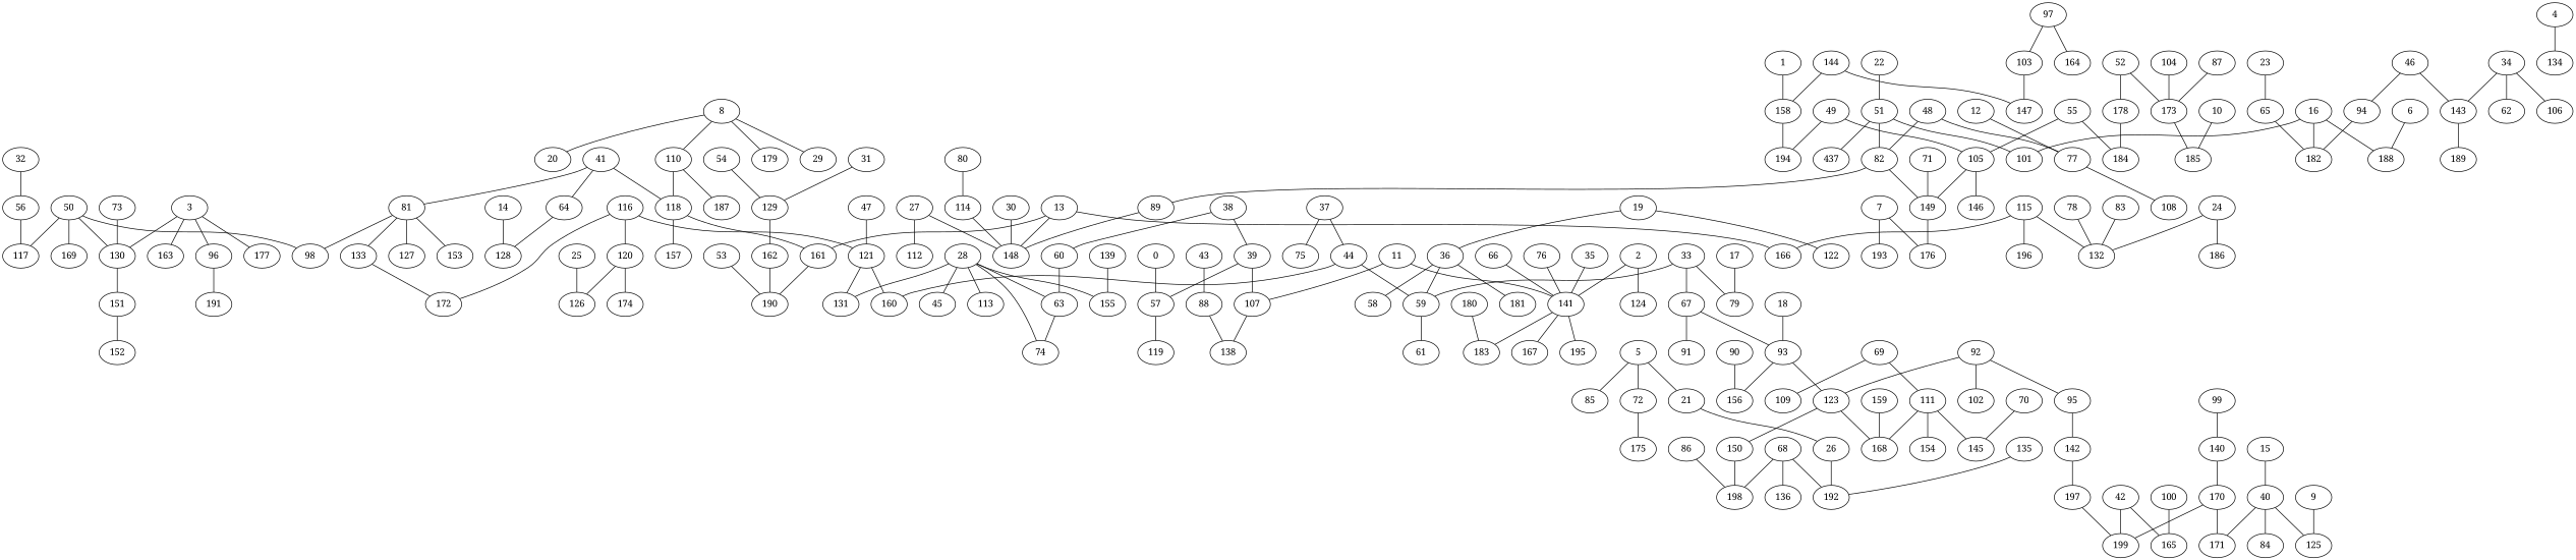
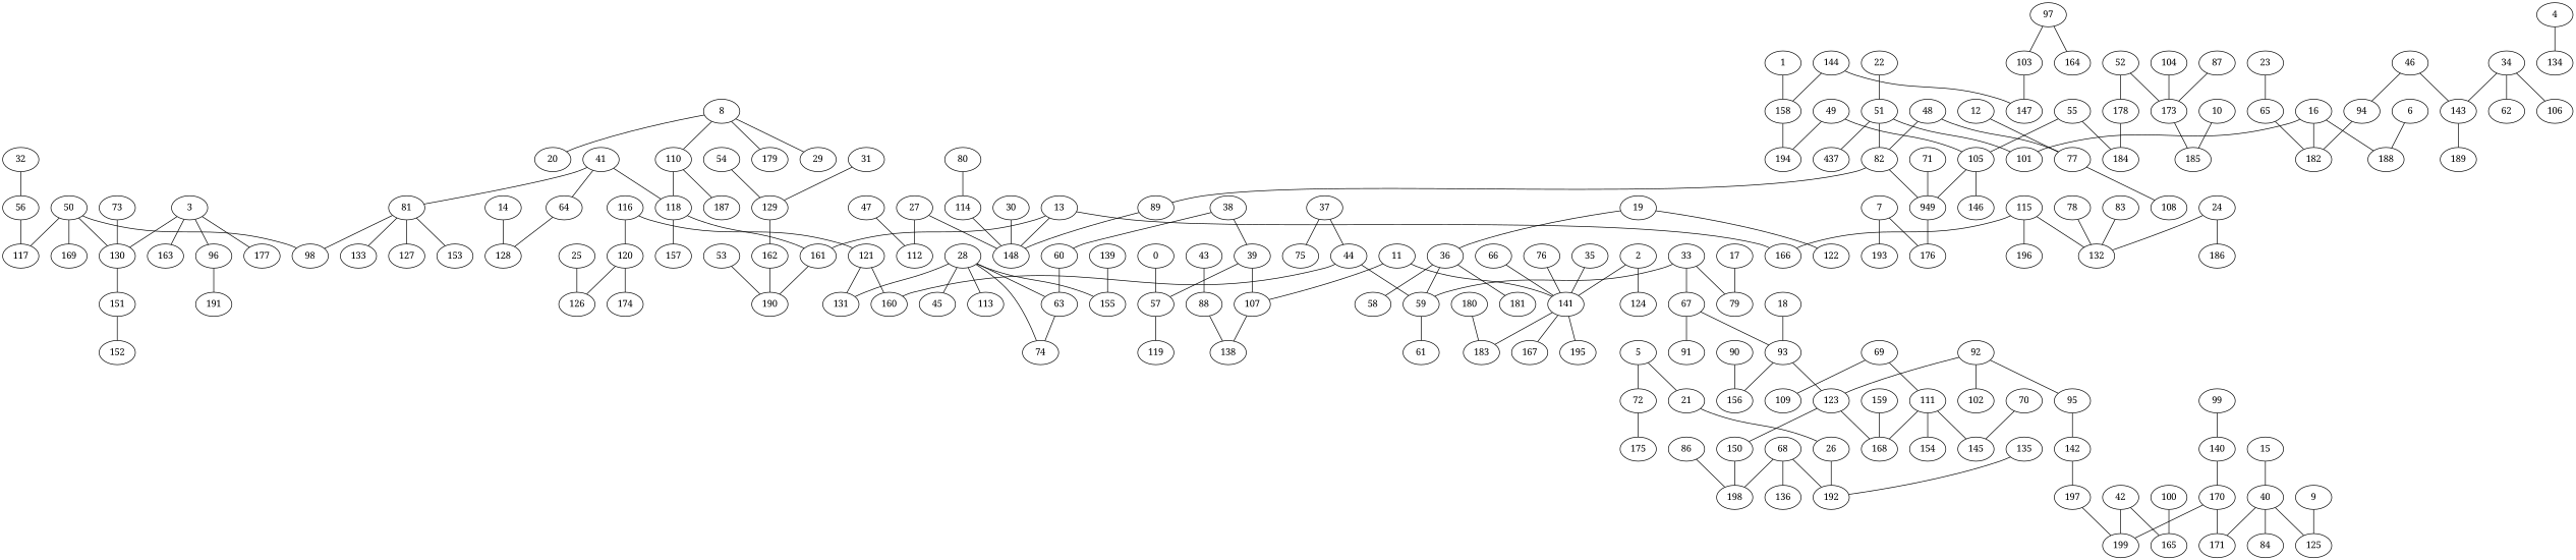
  graph {
    fontname="Noto Serif"
    node [fontname="Noto Serif"]
    edge [Label=8.16 fontname="Noto Serif"]
    120 [Label="120 (0.00)"]
    174 [Label="174 (0.00)"]
    126 [Label="126 (0.00)"]
    27 [Label="27 (0.00)"]
    112 [Label="112 (0.00)"]
    148 [Label="148 (0.00)"]
    110 [Label="110 (0.00)"]
    118 [Label="118 (0.00)"]
    187 [Label="187 (0.00)"]
    161 [Label="161 (0.00)"]
    157 [Label="157 (0.00)"]
    190 [Label="190 (0.00)"]
    28 [Label="28 (0.00)"]
    131 [Label="131 (0.00)"]
    155 [Label="155 (0.00)"]
    113 [Label="113 (0.00)"]
    63 [Label="63 (0.00)"]
    45 [Label="45 (0.00)"]
    74 [Label="74 (0.00)"]
    134 [Label="134 (0.00)"]
    89 [Label="89 (0.00)"]
    93 [Label="93 (0.00)"]
    156 [Label="156 (0.00)"]
    123 [Label="123 (0.00)"]
    150 [Label="150 (0.00)"]
    168 [Label="168 (0.00)"]
    34 [Label="34 (0.00)"]
    62 [Label="62 (0.00)"]
    143 [Label="143 (0.00)"]
    106 [Label="106 (0.00)"]
    189 [Label="189 (0.00)"]
    94 [Label="94 (0.00)"]
    182 [Label="182 (0.00)"]
    22 [Label="22 (0.00)"]
    51 [Label="51 (0.00)"]
    101 [Label="101 (0.00)"]
    82 [Label="82 (0.00)"]
    n38 [Label="137 (0.00)" label=437]
-   149 [Label="149 (0.00)"]
+   149 [Label="149 (0.00)" label=949]
    13 [Label="13 (0.00)"]
    166 [Label="166 (0.00)"]
    42 [Label="42 (0.00)"]
    199 [Label="199 (0.00)"]
    165 [Label="165 (0.00)"]
    46 [Label="46 (0.00)"]
    38 [Label="38 (0.00)"]
    60 [Label="60 (0.00)"]
    39 [Label="39 (0.00)"]
    107 [Label="107 (0.00)"]
    57 [Label="57 (0.00)"]
    198 [Label="198 (0.00)"]
    11 [Label="11 (0.00)"]
    141 [Label="141 (0.00)"]
    138 [Label="138 (0.00)"]
    167 [Label="167 (0.00)"]
    195 [Label="195 (0.00)"]
    183 [Label="183 (0.00)"]
    17 [Label="17 (0.00)"]
    79 [Label="79 (0.00)"]
    78 [Label="78 (0.00)"]
    132 [Label="132 (0.00)"]
    66 [Label="66 (0.00)"]
    81 [Label="81 (0.00)"]
    133 [Label="133 (0.00)"]
    98 [Label="98 (0.00)"]
    127 [Label="127 (0.00)"]
    153 [Label="153 (0.00)"]
-   172 [Label="172 (0.00)"]
    121 [Label="121 (0.00)"]
    160 [Label="160 (0.00)"]
    99 [Label="99 (0.00)"]
    140 [Label="140 (0.00)"]
    170 [Label="170 (0.00)"]
    171 [Label="171 (0.00)"]
    95 [Label="95 (0.00)"]
    142 [Label="142 (0.00)"]
    197 [Label="197 (0.00)"]
    119 [Label="119 (0.00)"]
    5 [Label="5 (0.00)"]
-   85 [Label="85 (0.00)"]
    21 [Label="21 (0.00)"]
    72 [Label="72 (0.00)"]
    175 [Label="175 (0.00)"]
    26 [Label="26 (0.00)"]
    8 [Label="8 (0.00)"]
    29 [Label="29 (0.00)"]
    179 [Label="179 (0.00)"]
    20 [Label="20 (0.00)"]
    36 [Label="36 (0.00)"]
    58 [Label="58 (0.00)"]
    59 [Label="59 (0.00)"]
    181 [Label="181 (0.00)"]
    61 [Label="61 (0.00)"]
    44 [Label="44 (0.00)"]
    30 [Label="30 (0.00)"]
    7 [Label="7 (0.00)"]
    193 [Label="193 (0.00)"]
    176 [Label="176 (0.00)"]
    116 [Label="116 (0.00)"]
    192 [Label="192 (0.00)"]
    144 [Label="144 (0.00)"]
    158 [Label="158 (0.00)"]
    147 [Label="147 (0.00)"]
    194 [Label="194 (0.00)"]
    33 [Label="33 (0.00)"]
    67 [Label="67 (0.00)"]
    91 [Label="91 (0.00)"]
    49 [Label="49 (0.00)"]
    105 [Label="105 (0.00)"]
    146 [Label="146 (0.00)"]
    173 [Label="173 (0.00)"]
    185 [Label="185 (0.00)"]
    129 [Label="129 (0.00)"]
    162 [Label="162 (0.00)"]
    68 [Label="68 (0.00)"]
    136 [Label="136 (0.00)"]
    3 [Label="3 (0.00)"]
    130 [Label="130 (0.00)"]
    96 [Label="96 (0.00)"]
    163 [Label="163 (0.00)"]
    177 [Label="177 (0.00)"]
    151 [Label="151 (0.00)"]
    191 [Label="191 (0.00)"]
    152 [Label="152 (0.00)"]
    71 [Label="71 (0.00)"]
    41 [Label="41 (0.00)"]
    64 [Label="64 (0.00)"]
    128 [Label="128 (0.00)"]
    50 [Label="50 (0.00)"]
    117 [Label="117 (0.00)"]
    169 [Label="169 (0.00)"]
    43 [Label="43 (0.00)"]
    88 [Label="88 (0.00)"]
    115 [Label="115 (0.00)"]
    196 [Label="196 (0.00)"]
    48 [Label="48 (0.00)"]
    77 [Label="77 (0.00)"]
    108 [Label="108 (0.00)"]
    37 [Label="37 (0.00)"]
    75 [Label="75 (0.00)"]
    92 [Label="92 (0.00)"]
    102 [Label="102 (0.00)"]
    47 [Label="47 (0.00)"]
    111 [Label="111 (0.00)"]
    145 [Label="145 (0.00)"]
    154 [Label="154 (0.00)"]
    18 [Label="18 (0.00)"]
    14 [Label="14 (0.00)"]
    19 [Label="19 (0.00)"]
    122 [Label="122 (0.00)"]
    56 [Label="56 (0.00)"]
    24 [Label="24 (0.00)"]
    186 [Label="186 (0.00)"]
    16 [Label="16 (0.00)"]
    188 [Label="188 (0.00)"]
    180 [Label="180 (0.00)"]
    9 [Label="9 (0.00)"]
    125 [Label="125 (0.00)"]
    178 [Label="178 (0.00)"]
    184 [Label="184 (0.00)"]
    65 [Label="65 (0.00)"]
    135 [Label="135 (0.00)"]
    114 [Label="114 (0.00)"]
    52 [Label="52 (0.00)"]
    70 [Label="70 (0.00)"]
    4 [Label="4 (0.00)"]
    90 [Label="90 (0.00)"]
    55 [Label="55 (0.00)"]
    6 [Label="6 (0.00)"]
    1 [Label="1 (0.00)"]
    103 [Label="103 (0.00)"]
    15 [Label="15 (0.00)"]
    40 [Label="40 (0.00)"]
    84 [Label="84 (0.00)"]
    25 [Label="25 (0.00)"]
    23 [Label="23 (0.00)"]
    31 [Label="31 (0.00)"]
    139 [Label="139 (0.00)"]
    73 [Label="73 (0.00)"]
    12 [Label="12 (0.00)"]
    100 [Label="100 (0.00)"]
    53 [Label="53 (0.00)"]
    32 [Label="32 (0.00)"]
    76 [Label="76 (0.00)"]
    54 [Label="54 (0.00)"]
    10 [Label="10 (0.00)"]
    159 [Label="159 (0.00)"]
    2 [Label="2 (0.00)"]
    124 [Label="124 (0.00)"]
    97 [Label="97 (0.00)"]
    164 [Label="164 (0.00)"]
    86 [Label="86 (0.00)"]
    35 [Label="35 (0.00)"]
    80 [Label="80 (0.00)"]
    69 [Label="69 (0.00)"]
    109 [Label="109 (0.00)"]
    0 [Label="0 (0.00)"]
    104 [Label="104 (0.00)"]
    87 [Label="87 (0.00)"]
    83 [Label="83 (0.00)"]
    120 -- 174 [Label=1.14]
    120 -- 126 [Label=13.69]
    27 -- 112 [Label=1.16]
    27 -- 148 [Label=12.71]
    110 -- 118 [Label=1.38]
    110 -- 187 [Label=30.04]
    118 -- 161 [Label=5.44]
    118 -- 157 [Label=21.31]
    161 -- 190 [Label=12.98]
    28 -- 131 [Label=1.41]
    28 -- 155 [Label=2.69]
    28 -- 113 [Label=5.31]
    28 -- 63 [Label=11.58]
    28 -- 45 [Label=8.58]
    28 -- 74 [Label=9.15]
    63 -- 74 [Label=16.70]
    89 -- 148 [Label=1.61]
    93 -- 156 [Label=1.68]
    93 -- 123 [Label=8.76]
    123 -- 150 [Label=5.69]
    123 -- 168 [Label=6.58]
    150 -- 198 [Label=2.69]
    34 -- 62 [Label=1.99]
    34 -- 143 [Label=7.14]
    34 -- 106 [Label=7.82]
    143 -- 189 [Label=24.52]
    94 -- 182 [Label=2.07]
    22 -- 51 [Label=2.18]
    51 -- 101 [Label=3.88]
    51 -- 82 [Label=9.29]
    51 -- n38 [Label=19.32]
    82 -- 89 [Label=7.67]
    82 -- 149 [Label=10.02]
    149 -- 176 [Label=11.19]
    13 -- 148 [Label=2.34]
    13 -- 161 [Label=8.64]
    13 -- 166
    42 -- 199 [Label=2.42]
    42 -- 165 [Label=10.36]
    46 -- 143 [Label=6.91]
    46 -- 94 [Label=2.46]
    38 -- 60 [Label=2.64]
    38 -- 39 [Label=3.77]
    60 -- 63 [Label=7.64]
    39 -- 107 [Label=9.49]
    39 -- 57
    107 -- 138 [Label=9.79]
    57 -- 119 [Label=10.27]
    11 -- 107 [Label=2.71]
    11 -- 141 [Label=9.28]
    141 -- 167 [Label=4.21]
    141 -- 195 [Label=8.47]
    141 -- 183 [Label=21.66]
    17 -- 79 [Label=2.99]
    78 -- 132 [Label=3.06]
    66 -- 141 [Label=3.22]
    81 -- 133 [Label=3.43]
    81 -- 98 [Label=4.52]
    81 -- 127 [Label=10.32]
    81 -- 153 [Label=41.41]
-   133 -- 172 [Label=12.68]
    121 -- 131 [Label=3.53]
    121 -- 160 [Label=5.85]
    99 -- 140 [Label=3.72]
    140 -- 170 [Label=4.91]
    170 -- 199 [Label=9.50]
    170 -- 171 [Label=14.53]
    95 -- 142 [Label=3.74]
    142 -- 197 [Label=10.08]
    197 -- 199 [Label=12.72]
-   5 -- 85 [Label=4.72]
    5 -- 21 [Label=11.25]
    5 -- 72 [Label=3.82]
    21 -- 26 [Label=10.76]
    72 -- 175 [Label=11.48]
    26 -- 192 [Label=4.99]
    8 -- 110 [Label=7.97]
    8 -- 29 [Label=4.08]
    8 -- 179 [Label=9.88]
    8 -- 20 [Label=23.73]
    36 -- 58 [Label=4.54]
    36 -- 59 [Label=8.08]
    36 -- 181 [Label=4.78]
    59 -- 61 [Label=13.47]
    44 -- 160 [Label=4.66]
    44 -- 59 [Label=4.71]
    30 -- 148 [Label=4.78]
    7 -- 193 [Label=4.78]
    7 -- 176 [Label=15.62]
    116 -- 120 [Label=8.05]
-   116 -- 172 [Label=6.41]
    116 -- 121 [Label=4.82]
    144 -- 158 [Label=5.08]
    144 -- 147 [Label=19.44]
    158 -- 194 [Label=5.39]
    33 -- 79 [Label=5.72]
    33 -- 59 [Label=5.27]
    33 -- 67 [Label=8.35]
    67 -- 93 [Label=10.80]
    67 -- 91
    49 -- 194 [Label=5.40]
    49 -- 105 [Label=8.61]
    105 -- 149 [Label=5.42]
    105 -- 146 [Label=15.98]
    173 -- 185 [Label=5.75]
    129 -- 162 [Label=5.92]
    162 -- 190 [Label=12.29]
    68 -- 198 [Label=10.94]
    68 -- 192 [Label=5.98]
    68 -- 136 [Label=19.66]
    3 -- 130 [Label=6.05]
    3 -- 96 [Label=23.36]
    3 -- 163 [Label=19.53]
    3 -- 177 [Label=43.63]
    130 -- 151 [Label=24.66]
    96 -- 191 [Label=12.82]
    151 -- 152 [Label=22.19]
    71 -- 149 [Label=6.13]
    41 -- 118 [Label=6.20]
    41 -- 81 [Label=7.12]
    41 -- 64 [Label=7.39]
    64 -- 128 [Label=7.35]
    50 -- 98 [Label=17.51]
    50 -- 130 [Label=25.99]
    50 -- 117 [Label=6.43]
    50 -- 169 [Label=8.68]
    43 -- 88 [Label=6.54]
    88 -- 138 [Label=15.10]
    115 -- 166 [Label=13.32]
    115 -- 132 [Label=6.85]
    115 -- 196 [Label=17.37]
    48 -- 82 [Label=8.25]
    48 -- 77 [Label=6.97]
    77 -- 108 [Label=19.68]
    37 -- 44 [Label=8.55]
    37 -- 75 [Label=7.22]
    92 -- 123 [Label=7.47]
    92 -- 95 [Label=12.43]
    92 -- 102 [Label=11.22]
-   47 -- 121 [Label=7.49]
+   47 -- 112 [Label=7.49]
    111 -- 168 [Label=7.63]
    111 -- 145 [Label=12.76]
    111 -- 154 [Label=22.68]
    18 -- 93 [Label=7.66]
    14 -- 128 [Label=7.70]
    19 -- 36 [Label=11.66]
    19 -- 122 [Label=7.77]
    56 -- 117 [Label=7.88]
    24 -- 132 [Label=8.27]
    24 -- 186 [Label=10.33]
    16 -- 182 [Label=14.97]
    16 -- 101 [Label=8.44]
    16 -- 188 [Label=26.33]
    180 -- 183 [Label=8.58]
    9 -- 125 [Label=8.76]
    178 -- 184 [Label=9.62]
    65 -- 182 [Label=10.08]
    135 -- 192 [Label=10.48]
    114 -- 148 [Label=11.19]
    52 -- 173 [Label=11.61]
    52 -- 178 [Label=20.07]
    70 -- 145 [Label=11.77]
    4 -- 134 [Label=12.05]
    90 -- 156 [Label=12.38]
    55 -- 105 [Label=13.78]
    55 -- 184 [Label=12.65]
    6 -- 188 [Label=13.22]
    1 -- 158 [Label=13.54]
    103 -- 147 [Label=14.53]
    15 -- 40 [Label=14.72]
    40 -- 171 [Label=15.09]
    40 -- 125 [Label=15.16]
    40 -- 84 [Label=15.13]
    25 -- 126 [Label=14.95]
    23 -- 65 [Label=15.15]
    31 -- 129 [Label=15.16]
    139 -- 155 [Label=15.18]
    73 -- 130 [Label=15.29]
    12 -- 77 [Label=15.40]
    100 -- 165 [Label=17.08]
    53 -- 190 [Label=17.50]
    32 -- 56 [Label=18.03]
    76 -- 141 [Label=18.84]
    54 -- 129 [Label=20.94]
    10 -- 185 [Label=22.76]
    159 -- 168 [Label=22.77]
    2 -- 141 [Label=22.82]
    2 -- 124 [Label=34.24]
    97 -- 103 [Label=24.48]
    97 -- 164 [Label=28.65]
    86 -- 198 [Label=25.33]
    35 -- 141 [Label=25.56]
    80 -- 114 [Label=25.86]
    69 -- 111 [Label=26.75]
    69 -- 109 [Label=27.40]
    0 -- 57 [Label=28.48]
    104 -- 173 [Label=34.94]
    87 -- 173 [Label=37.08]
    83 -- 132 [Label=57.47]
  }
